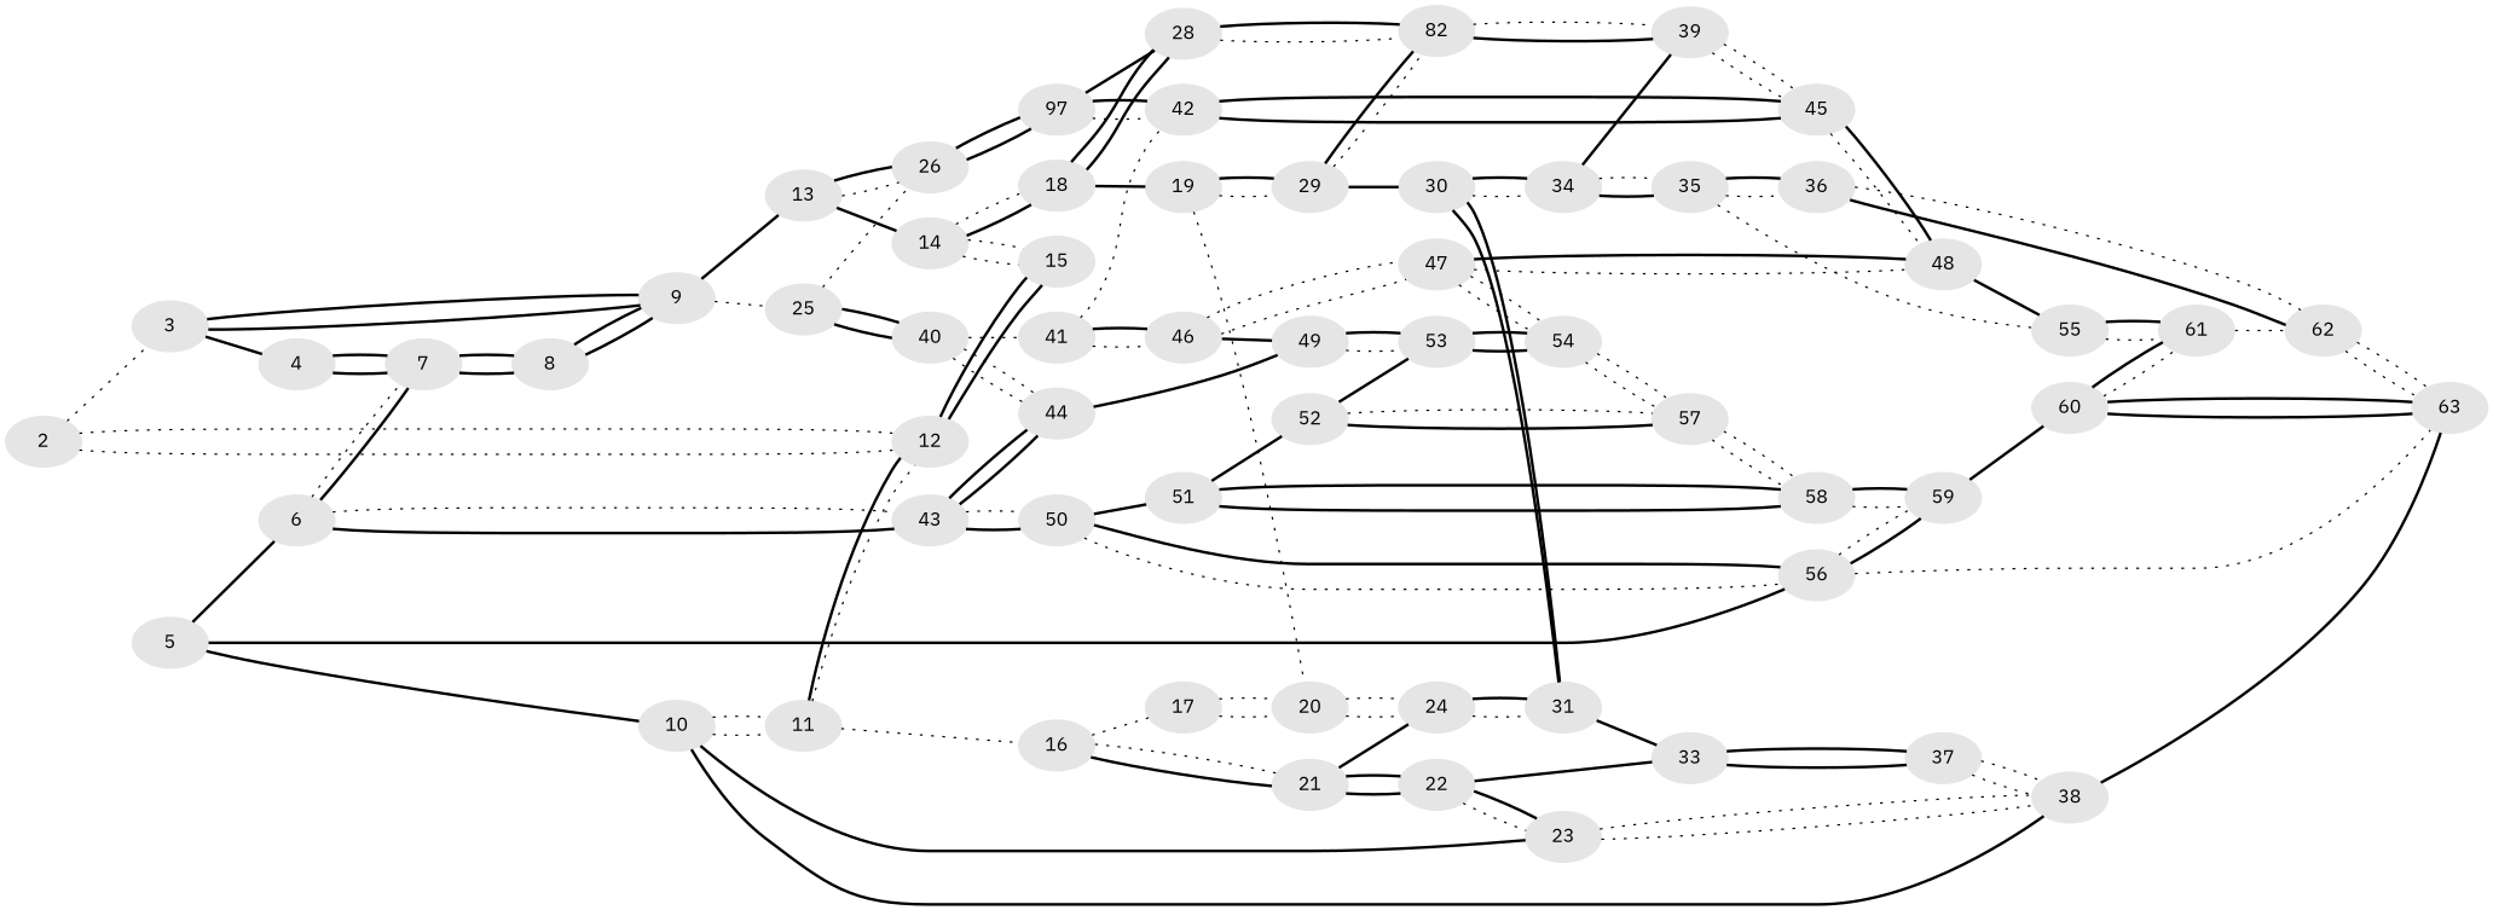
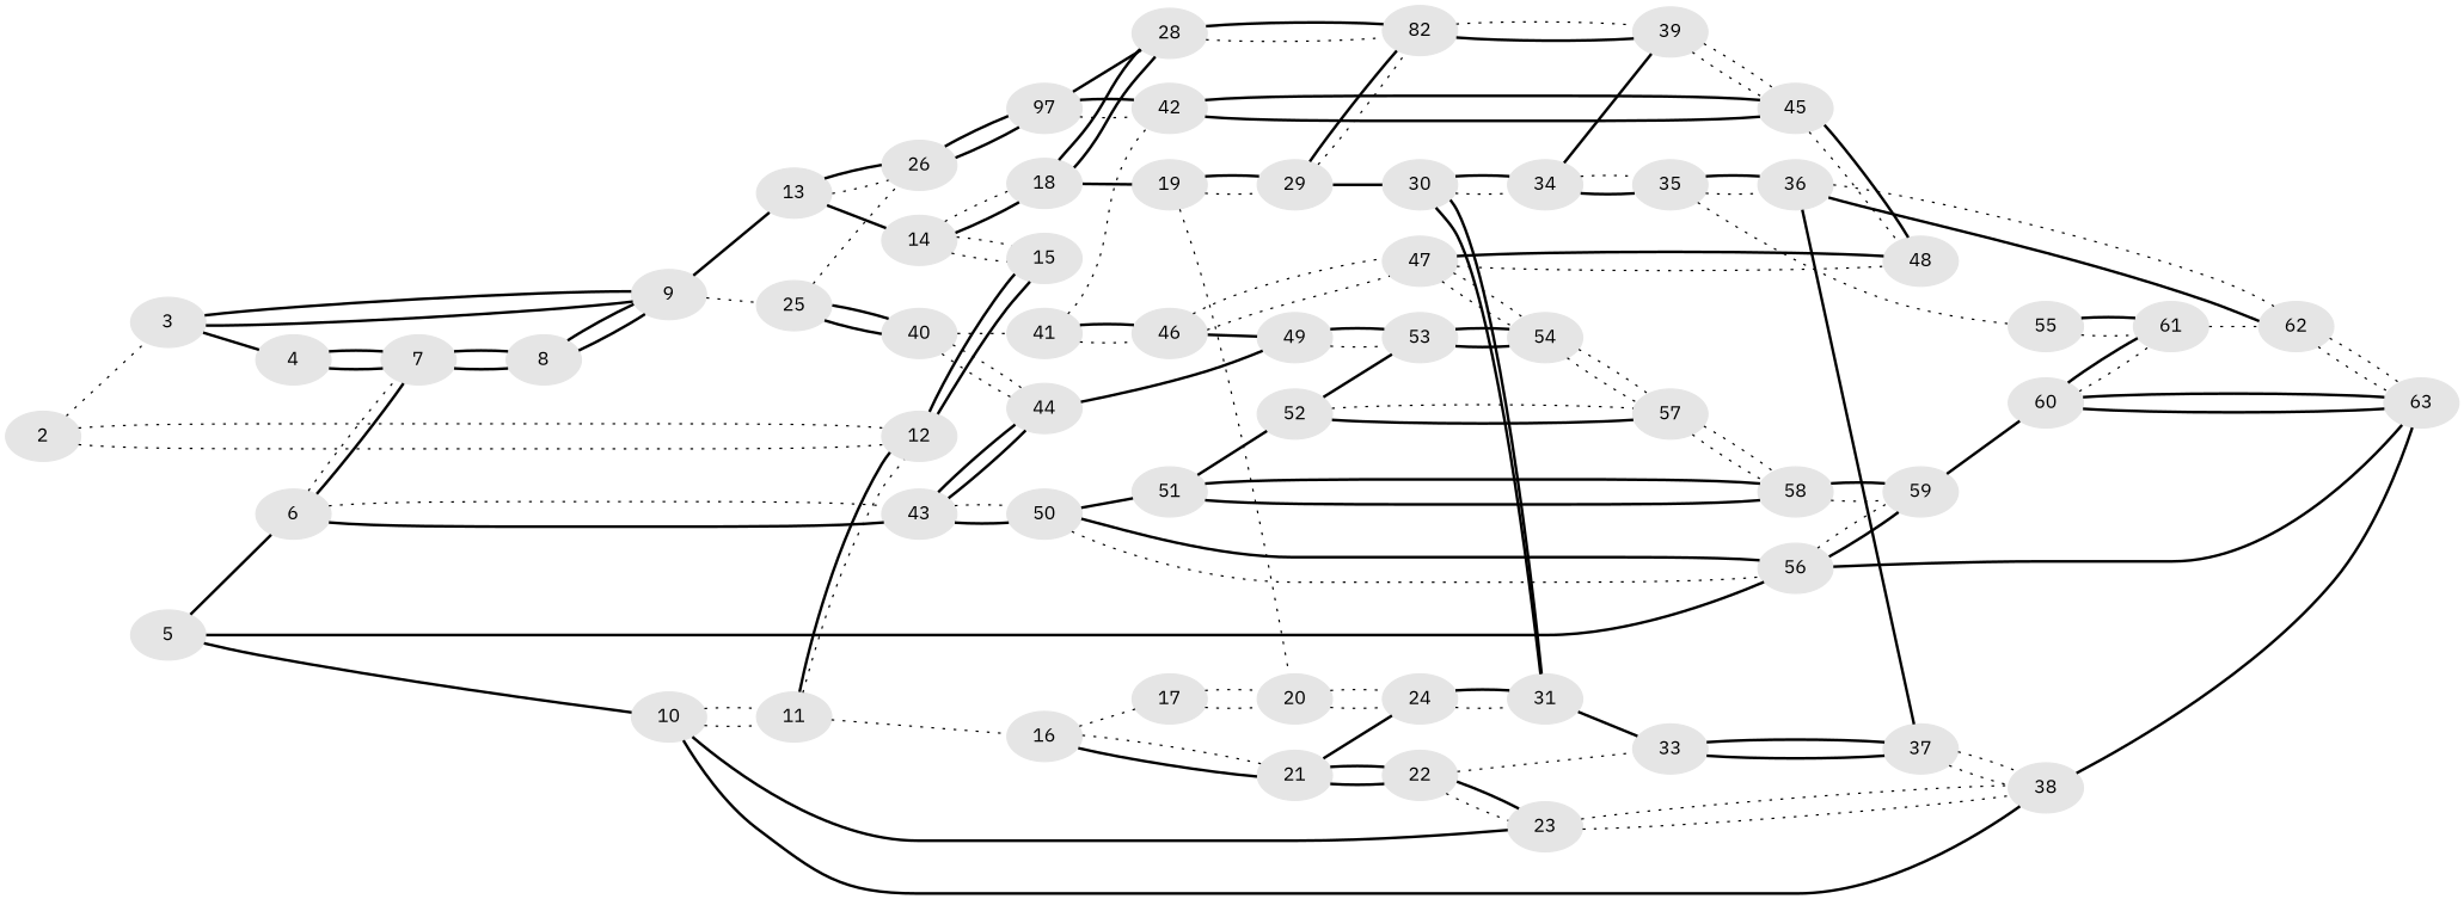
  graph {
    fontname="IBM Plex Sans"
    rankdir=LR
    node [color=gray90 fontname="IBM Plex Sans" style=filled]
    edge [fontname="IBM Plex Sans" style=bold]
    2
    3
    12
    5
    6
    10
    56
    4
    9
    15
    7
    25
    13
    8
    43
    11
    23
    38
    63
    59
    44
    50
    26
    40
    14
    16
    17
    21
    18
    n30 [label=97]
    19
    28
    20
    24
    22
    29
    n37 [label=82]
    30
    31
    33
    37
    41
    42
    45
    39
    34
    35
    36
    55
    62
    61
    48
    46
    49
    47
    51
    53
    54
    57
    52
    58
    60
    2 -- 3 [style=dotted]
    2 -- 12 [style=dotted]
    2 -- 12 [style=dotted]
    3 -- 4
    3 -- 9
    3 -- 9
    12 -- 15
    12 -- 15
    5 -- 6
    5 -- 10
    5 -- 56
    6 -- 7
    6 -- 7 [style=dotted]
    6 -- 43
    6 -- 43 [style=dotted]
    10 -- 11 [style=dotted]
    10 -- 11 [style=dotted]
    10 -- 23
    10 -- 38
-   56 -- 63 [style=dotted]
+   56 -- 63
    56 -- 59
    56 -- 59 [style=dotted]
    4 -- 7
    4 -- 7
    9 -- 25 [style=dotted]
    9 -- 13
    7 -- 8
    7 -- 8
    25 -- 26 [style=dotted]
    25 -- 40
    25 -- 40
    13 -- 26 [style=dotted]
    13 -- 26
    13 -- 14
    8 -- 9
    8 -- 9
    43 -- 44
    43 -- 44
    43 -- 50
    43 -- 50 [style=dotted]
    11 -- 12 [style=dotted]
    11 -- 12
    11 -- 16 [style=dotted]
    23 -- 38 [style=dotted]
    23 -- 38 [style=dotted]
    38 -- 63
    59 -- 60
    44 -- 49
    50 -- 56 [style=dotted]
    50 -- 56
    50 -- 51
    26 -- n30
    26 -- n30
    40 -- 44 [style=dotted]
    40 -- 44 [style=dotted]
    40 -- 41 [style=dotted]
    14 -- 15 [style=dotted]
    14 -- 15 [style=dotted]
    14 -- 18
    14 -- 18 [style=dotted]
    16 -- 17 [style=dotted]
    16 -- 21
    16 -- 21 [style=dotted]
    17 -- 20 [style=dotted]
    17 -- 20 [style=dotted]
    21 -- 24
    21 -- 22
    21 -- 22
    18 -- 19
    18 -- 28
    18 -- 28
    n30 -- 28
    n30 -- 42 [style=dotted]
    n30 -- 42
    19 -- 20 [style=dotted]
    19 -- 29 [style=dotted]
    19 -- 29
    28 -- n37 [style=dotted]
    28 -- n37
    20 -- 24 [style=dotted]
    20 -- 24 [style=dotted]
    24 -- 31 [style=dotted]
    24 -- 31
    22 -- 23 [style=dotted]
    22 -- 23
-   22 -- 33
+   22 -- 33 [style=dotted]
    29 -- n37 [style=dotted]
    29 -- n37
    29 -- 30
    n37 -- 39
    n37 -- 39 [style=dotted]
    30 -- 31
    30 -- 31
    30 -- 34 [style=dotted]
    30 -- 34
    31 -- 33
    33 -- 37
    33 -- 37
    37 -- 38 [style=dotted]
    37 -- 38 [style=dotted]
    41 -- 42 [style=dotted]
    41 -- 46 [style=dotted]
    41 -- 46
    42 -- 45
    42 -- 45
    45 -- 48 [style=dotted]
    45 -- 48
    39 -- 45 [style=dotted]
    39 -- 45 [style=dotted]
    34 -- 39
    34 -- 35
    34 -- 35 [style=dotted]
    35 -- 36 [style=dotted]
    35 -- 36
    35 -- 55 [style=dotted]
+   36 -- 37
    36 -- 62
    36 -- 62 [style=dotted]
    55 -- 61 [style=dotted]
    55 -- 61
    62 -- 63 [style=dotted]
    62 -- 63 [style=dotted]
    61 -- 62 [style=dotted]
-   48 -- 55
    46 -- 49
    46 -- 47 [style=dotted]
    46 -- 47 [style=dotted]
    49 -- 53 [style=dotted]
    49 -- 53
    47 -- 48 [style=dotted]
    47 -- 48
    47 -- 54 [style=dotted]
    47 -- 54 [style=dotted]
    51 -- 52
    51 -- 58
    51 -- 58
    53 -- 54
    53 -- 54
    54 -- 57 [style=dotted]
    54 -- 57 [style=dotted]
    57 -- 58 [style=dotted]
    57 -- 58 [style=dotted]
    52 -- 53
    52 -- 57
    52 -- 57 [style=dotted]
    58 -- 59 [style=dotted]
    58 -- 59
    60 -- 63
    60 -- 63
    60 -- 61 [style=dotted]
    60 -- 61
  }
